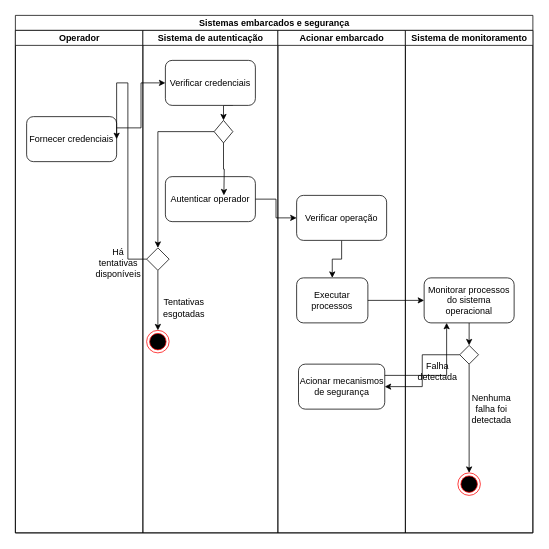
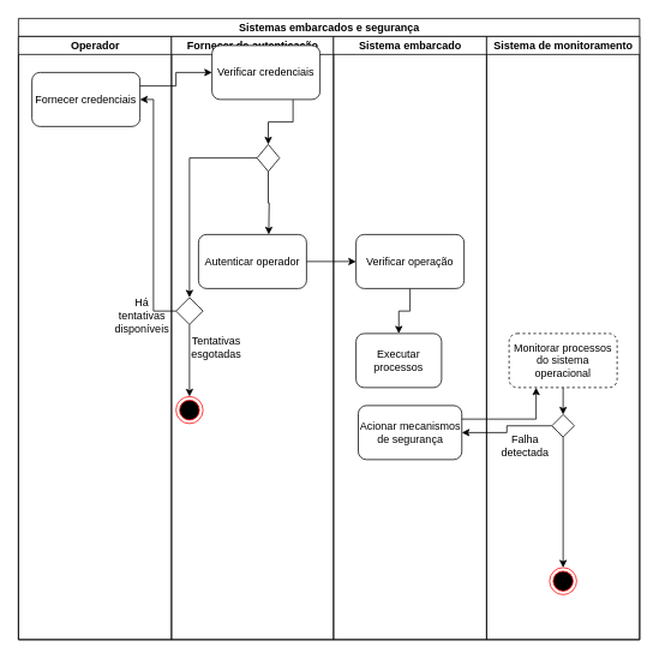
  <mxCell id="0" />
  <mxCell id="1" parent="0" />
  <mxCell id="2" value="Sistemas embarcados e segurança" style="swimlane;childLayout=stackLayout;resizeParent=1;resizeParentMax=0;startSize=20;html=1;" vertex="1" parent="1"><mxGeometry x="20" y="20" width="690" height="690" as="geometry" /></mxCell>
  <mxCell id="3" value="Operador" style="swimlane;startSize=20;html=1;" vertex="1" parent="2"><mxGeometry y="20" width="170" height="670" as="geometry" /></mxCell>
- <mxCell id="4" value="Fornecer credenciais" style="rounded=1;whiteSpace=wrap;html=1;" vertex="1" parent="3"><mxGeometry x="15.0" y="115" width="120" height="60" as="geometry" /></mxCell>
+ <mxCell id="4" value="Fornecer credenciais" style="rounded=1;whiteSpace=wrap;html=1;" vertex="1" parent="3"><mxGeometry x="15.0" y="40" width="120" height="60" as="geometry" /></mxCell>
  <mxCell id="5" value="Há tentativas disponíveis" style="text;html=1;align=center;verticalAlign=middle;whiteSpace=wrap;rounded=0;" vertex="1" parent="3"><mxGeometry x="105" y="280" width="65" height="60" as="geometry" /></mxCell>
- <mxCell id="6" value="Sistema de autenticação" style="swimlane;startSize=20;html=1;" vertex="1" parent="2"><mxGeometry x="170" y="20" width="180" height="670" as="geometry" /></mxCell>
+ <mxCell id="6" value="Fornecer de autenticação" style="swimlane;startSize=20;html=1;" vertex="1" parent="2"><mxGeometry x="170" y="20" width="180" height="670" as="geometry" /></mxCell>
  <mxCell id="7" style="edgeStyle=orthogonalEdgeStyle;rounded=0;orthogonalLoop=1;jettySize=auto;html=1;exitX=0.75;exitY=1;exitDx=0;exitDy=0;entryX=0.5;entryY=0;entryDx=0;entryDy=0;" edge="1" parent="6" source="8" target="9"><mxGeometry relative="1" as="geometry" /></mxCell>
- <mxCell id="8" value="Verificar credenciais" style="rounded=1;whiteSpace=wrap;html=1;" vertex="1" parent="6"><mxGeometry x="30" y="40" width="120" height="60" as="geometry" /></mxCell>
+ <mxCell id="8" value="Verificar credenciais" style="rounded=1;whiteSpace=wrap;html=1;" vertex="1" parent="6"><mxGeometry x="45" y="10" width="120" height="60" as="geometry" /></mxCell>
  <mxCell id="9" value="" style="rhombus;whiteSpace=wrap;html=1;" vertex="1" parent="6"><mxGeometry x="95" y="120" width="25" height="30" as="geometry" /></mxCell>
- <mxCell id="10" value="Autenticar operador" style="rounded=1;whiteSpace=wrap;html=1;" vertex="1" parent="6"><mxGeometry x="30" y="195" width="120" height="60" as="geometry" /></mxCell>
+ <mxCell id="10" value="Autenticar operador" style="rounded=1;whiteSpace=wrap;html=1;" vertex="1" parent="6"><mxGeometry x="30" y="220" width="120" height="60" as="geometry" /></mxCell>
  <mxCell id="11" style="edgeStyle=orthogonalEdgeStyle;rounded=0;orthogonalLoop=1;jettySize=auto;html=1;exitX=0.5;exitY=1;exitDx=0;exitDy=0;" edge="1" parent="6" source="9"><mxGeometry relative="1" as="geometry"><mxPoint x="108" y="220" as="targetPoint" /></mxGeometry></mxCell>
  <mxCell id="12" style="edgeStyle=orthogonalEdgeStyle;rounded=0;orthogonalLoop=1;jettySize=auto;html=1;exitX=0.5;exitY=1;exitDx=0;exitDy=0;entryX=0.5;entryY=0;entryDx=0;entryDy=0;" edge="1" parent="6" source="13" target="15"><mxGeometry relative="1" as="geometry" /></mxCell>
  <mxCell id="13" value="" style="rhombus;whiteSpace=wrap;html=1;" vertex="1" parent="6"><mxGeometry x="5" y="290" width="30" height="30" as="geometry" /></mxCell>
  <mxCell id="14" style="edgeStyle=orthogonalEdgeStyle;rounded=0;orthogonalLoop=1;jettySize=auto;html=1;exitX=0;exitY=0.5;exitDx=0;exitDy=0;" edge="1" parent="6" source="9" target="13"><mxGeometry relative="1" as="geometry"><mxPoint x="15" y="330" as="targetPoint" /></mxGeometry></mxCell>
  <mxCell id="15" value="" style="ellipse;html=1;shape=endState;fillColor=#000000;strokeColor=#ff0000;" vertex="1" parent="6"><mxGeometry x="5" y="400" width="30" height="30" as="geometry" /></mxCell>
- <mxCell id="16" value="Tentativas esgotadas" style="text;html=1;align=center;verticalAlign=middle;whiteSpace=wrap;rounded=0;" vertex="1" parent="6"><mxGeometry x="25" y="355" width="60" height="30" as="geometry" /></mxCell>
- <mxCell id="17" value="Acionar embarcado" style="swimlane;startSize=20;html=1;" vertex="1" parent="2"><mxGeometry x="350" y="20" width="170" height="670" as="geometry" /></mxCell>
+ <mxCell id="16" value="Tentativas esgotadas" style="text;html=1;align=center;verticalAlign=middle;whiteSpace=wrap;rounded=0;" vertex="1" parent="6"><mxGeometry x="20" y="330" width="60" height="30" as="geometry" /></mxCell>
+ <mxCell id="17" value="Sistema embarcado" style="swimlane;startSize=20;html=1;" vertex="1" parent="2"><mxGeometry x="350" y="20" width="170" height="670" as="geometry" /></mxCell>
  <mxCell id="18" style="edgeStyle=orthogonalEdgeStyle;rounded=0;orthogonalLoop=1;jettySize=auto;html=1;exitX=0.5;exitY=1;exitDx=0;exitDy=0;entryX=0.5;entryY=0;entryDx=0;entryDy=0;" edge="1" parent="17" source="19" target="20"><mxGeometry relative="1" as="geometry" /></mxCell>
  <mxCell id="19" value="Verificar operação" style="rounded=1;whiteSpace=wrap;html=1;" vertex="1" parent="17"><mxGeometry x="25" y="220" width="120" height="60" as="geometry" /></mxCell>
  <mxCell id="20" value="Executar processos" style="rounded=1;whiteSpace=wrap;html=1;" vertex="1" parent="17"><mxGeometry x="25" y="330" width="95" height="60" as="geometry" /></mxCell>
- <mxCell id="21" value="Acionar mecanismos de segurança" style="rounded=1;whiteSpace=wrap;html=1;" vertex="1" parent="17"><mxGeometry x="27.5" y="445" width="115" height="60" as="geometry" /></mxCell>
+ <mxCell id="21" value="Acionar mecanismos de segurança" style="rounded=1;whiteSpace=wrap;html=1;" vertex="1" parent="17"><mxGeometry x="27.5" y="410" width="115" height="60" as="geometry" /></mxCell>
  <mxCell id="22" style="edgeStyle=orthogonalEdgeStyle;rounded=0;orthogonalLoop=1;jettySize=auto;html=1;exitX=0;exitY=0.5;exitDx=0;exitDy=0;entryX=1;entryY=0.5;entryDx=0;entryDy=0;" edge="1" parent="2" source="13" target="4"><mxGeometry relative="1" as="geometry"><Array as="points"><mxPoint x="150" y="325" /><mxPoint x="150" y="90" /></Array></mxGeometry></mxCell>
  <mxCell id="23" style="edgeStyle=orthogonalEdgeStyle;rounded=0;orthogonalLoop=1;jettySize=auto;html=1;exitX=1;exitY=0.25;exitDx=0;exitDy=0;entryX=0;entryY=0.5;entryDx=0;entryDy=0;" edge="1" parent="2" source="4" target="8"><mxGeometry relative="1" as="geometry" /></mxCell>
  <mxCell id="24" style="edgeStyle=orthogonalEdgeStyle;rounded=0;orthogonalLoop=1;jettySize=auto;html=1;exitX=1;exitY=0.5;exitDx=0;exitDy=0;entryX=0;entryY=0.5;entryDx=0;entryDy=0;" edge="1" parent="2" source="10" target="19"><mxGeometry relative="1" as="geometry" /></mxCell>
- <mxCell id="25" style="edgeStyle=orthogonalEdgeStyle;rounded=0;orthogonalLoop=1;jettySize=auto;html=1;exitX=1;exitY=0.5;exitDx=0;exitDy=0;entryX=0;entryY=0.5;entryDx=0;entryDy=0;" edge="1" parent="2" source="20" target="29"><mxGeometry relative="1" as="geometry" /></mxCell>
  <mxCell id="26" style="edgeStyle=orthogonalEdgeStyle;rounded=0;orthogonalLoop=1;jettySize=auto;html=1;exitX=0;exitY=0.5;exitDx=0;exitDy=0;entryX=1;entryY=0.5;entryDx=0;entryDy=0;" edge="1" parent="2" source="31" target="21"><mxGeometry relative="1" as="geometry" /></mxCell>
  <mxCell id="27" value="Sistema de monitoramento" style="swimlane;startSize=20;html=1;" vertex="1" parent="2"><mxGeometry x="520" y="20" width="170" height="670" as="geometry" /></mxCell>
  <mxCell id="28" style="edgeStyle=orthogonalEdgeStyle;rounded=0;orthogonalLoop=1;jettySize=auto;html=1;exitX=0.5;exitY=1;exitDx=0;exitDy=0;entryX=0.5;entryY=0;entryDx=0;entryDy=0;" edge="1" parent="27" source="29" target="31"><mxGeometry relative="1" as="geometry" /></mxCell>
- <mxCell id="29" value="Monitorar processos do sistema operacional" style="rounded=1;whiteSpace=wrap;html=1;" vertex="1" parent="27"><mxGeometry x="25" y="330" width="120" height="60" as="geometry" /></mxCell>
+ <mxCell id="29" value="Monitorar processos do sistema operacional" style="rounded=1;whiteSpace=wrap;html=1;dashed=1;" vertex="1" parent="27"><mxGeometry x="25" y="330" width="120" height="60" as="geometry" /></mxCell>
  <mxCell id="30" style="edgeStyle=orthogonalEdgeStyle;rounded=0;orthogonalLoop=1;jettySize=auto;html=1;exitX=0.5;exitY=1;exitDx=0;exitDy=0;entryX=0.5;entryY=0;entryDx=0;entryDy=0;" edge="1" parent="27" source="31" target="33"><mxGeometry relative="1" as="geometry" /></mxCell>
  <mxCell id="31" value="" style="rhombus;whiteSpace=wrap;html=1;" vertex="1" parent="27"><mxGeometry x="72.5" y="420" width="25" height="25" as="geometry" /></mxCell>
  <mxCell id="32" value="Falha detectada" style="text;html=1;align=center;verticalAlign=middle;whiteSpace=wrap;rounded=0;" vertex="1" parent="27"><mxGeometry x="12.5" y="440" width="60" height="30" as="geometry" /></mxCell>
  <mxCell id="33" value="" style="ellipse;html=1;shape=endState;fillColor=#000000;strokeColor=#ff0000;" vertex="1" parent="27"><mxGeometry x="70" y="590" width="30" height="30" as="geometry" /></mxCell>
- <mxCell id="34" value="Nenhuma falha foi detectada" style="text;html=1;align=center;verticalAlign=middle;whiteSpace=wrap;rounded=0;" vertex="1" parent="27"><mxGeometry x="85" y="490" width="60" height="30" as="geometry" /></mxCell>
  <mxCell id="35" style="edgeStyle=orthogonalEdgeStyle;rounded=0;orthogonalLoop=1;jettySize=auto;html=1;exitX=1;exitY=0.25;exitDx=0;exitDy=0;entryX=0.25;entryY=1;entryDx=0;entryDy=0;" edge="1" parent="2" source="21" target="29"><mxGeometry relative="1" as="geometry" /></mxCell>
